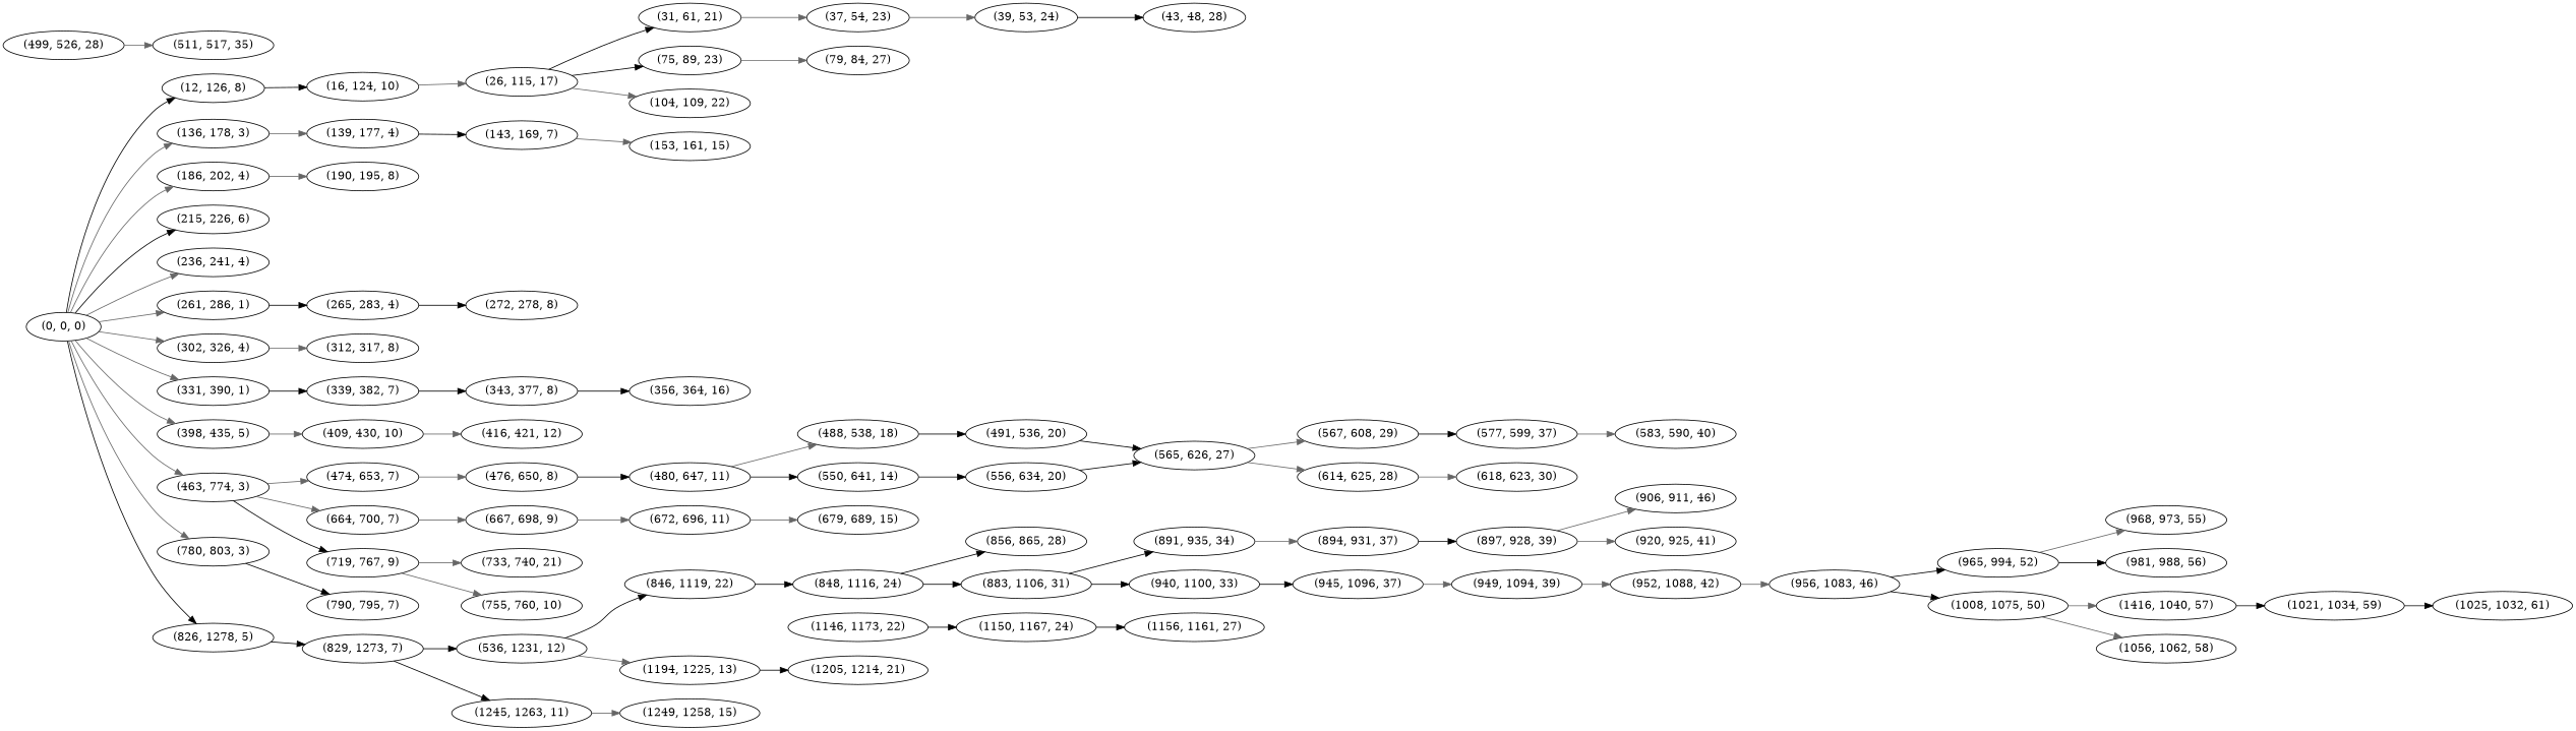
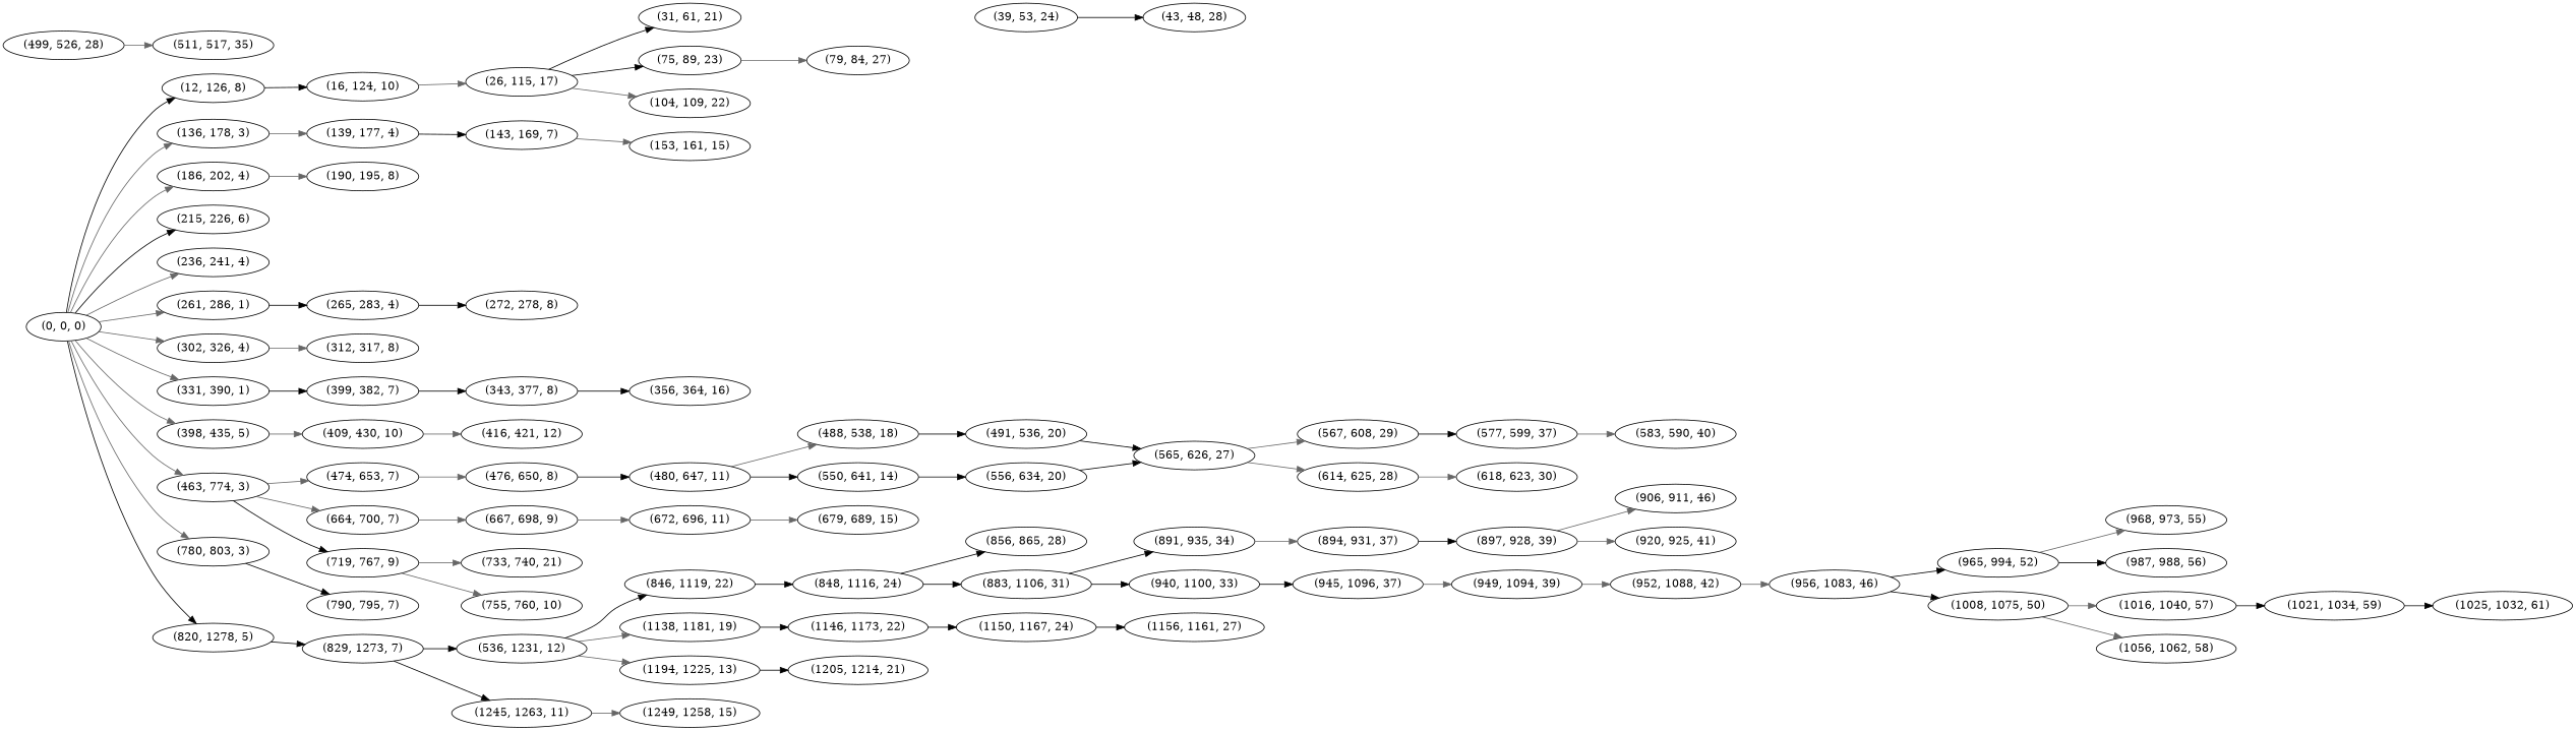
  digraph {
    rankdir=LR
    edge [color=gray40]
    "(0, 0, 0)"
    "(12, 126, 8)"
    "(136, 178, 3)"
    "(186, 202, 4)"
    "(215, 226, 6)"
    "(236, 241, 4)"
    "(261, 286, 1)"
    "(302, 326, 4)"
    "(331, 390, 1)"
    "(398, 435, 5)"
    "(463, 774, 3)"
    "(780, 803, 3)"
-   "(826, 1278, 5)"
+   "(826, 1278, 5)" [label="(820, 1278, 5)"]
    "(16, 124, 10)"
    "(139, 177, 4)"
    "(190, 195, 8)"
    "(265, 283, 4)"
    "(312, 317, 8)"
-   "(339, 382, 7)"
+   "(339, 382, 7)" [label="(399, 382, 7)"]
    "(409, 430, 10)"
    "(474, 653, 7)"
    "(664, 700, 7)"
    "(719, 767, 9)"
    "(790, 795, 7)"
    "(829, 1273, 7)"
    "(26, 115, 17)"
    "(31, 61, 21)"
    "(75, 89, 23)"
    "(104, 109, 22)"
-   "(37, 54, 23)"
    "(79, 84, 27)"
    "(39, 53, 24)"
    "(43, 48, 28)"
    "(143, 169, 7)"
    "(153, 161, 15)"
    "(272, 278, 8)"
    "(343, 377, 8)"
    "(356, 364, 16)"
    "(416, 421, 12)"
    "(476, 650, 8)"
    "(667, 698, 9)"
    "(733, 740, 21)"
    "(755, 760, 10)"
    "(480, 647, 11)"
    "(488, 538, 18)"
    "(550, 641, 14)"
    "(491, 536, 20)"
    "(556, 634, 20)"
    "(565, 626, 27)"
    "(499, 526, 28)"
    "(511, 517, 35)"
    "(567, 608, 29)"
    "(614, 625, 28)"
    "(577, 599, 37)"
    "(618, 623, 30)"
    "(583, 590, 40)"
    "(672, 696, 11)"
    "(679, 689, 15)"
    n59 [label="(536, 1231, 12)"]
    "(1245, 1263, 11)"
    "(846, 1119, 22)"
+   "(1138, 1181, 19)"
    "(1194, 1225, 13)"
    "(1249, 1258, 15)"
    "(848, 1116, 24)"
    "(1146, 1173, 22)"
    "(1205, 1214, 21)"
    "(856, 865, 28)"
    "(883, 1106, 31)"
    "(891, 935, 34)"
    "(940, 1100, 33)"
    "(894, 931, 37)"
    "(945, 1096, 37)"
    "(897, 928, 39)"
    "(906, 911, 46)"
    "(920, 925, 41)"
    "(949, 1094, 39)"
    "(952, 1088, 42)"
    "(956, 1083, 46)"
    "(965, 994, 52)"
    "(1008, 1075, 50)"
    "(968, 973, 55)"
-   "(981, 988, 56)"
-   "(1016, 1040, 57)" [label="(1416, 1040, 57)"]
+   "(981, 988, 56)" [label="(987, 988, 56)"]
+   "(1016, 1040, 57)"
    "(1056, 1062, 58)"
    "(1021, 1034, 59)"
    "(1025, 1032, 61)"
    "(1150, 1167, 24)"
    "(1156, 1161, 27)"
    "(0, 0, 0)" -> "(12, 126, 8)" [color=black]
    "(0, 0, 0)" -> "(136, 178, 3)"
    "(0, 0, 0)" -> "(186, 202, 4)"
    "(0, 0, 0)" -> "(215, 226, 6)" [color=black]
    "(0, 0, 0)" -> "(236, 241, 4)"
    "(0, 0, 0)" -> "(261, 286, 1)"
    "(0, 0, 0)" -> "(302, 326, 4)"
    "(0, 0, 0)" -> "(331, 390, 1)"
    "(0, 0, 0)" -> "(398, 435, 5)"
    "(0, 0, 0)" -> "(463, 774, 3)"
    "(0, 0, 0)" -> "(780, 803, 3)"
    "(0, 0, 0)" -> "(826, 1278, 5)" [color=black]
    "(12, 126, 8)" -> "(16, 124, 10)" [color=black]
    "(136, 178, 3)" -> "(139, 177, 4)"
    "(186, 202, 4)" -> "(190, 195, 8)"
    "(261, 286, 1)" -> "(265, 283, 4)" [color=black]
    "(302, 326, 4)" -> "(312, 317, 8)"
    "(331, 390, 1)" -> "(339, 382, 7)" [color=black]
    "(398, 435, 5)" -> "(409, 430, 10)"
    "(463, 774, 3)" -> "(474, 653, 7)"
    "(463, 774, 3)" -> "(664, 700, 7)"
    "(463, 774, 3)" -> "(719, 767, 9)" [color=black]
    "(780, 803, 3)" -> "(790, 795, 7)" [color=black]
    "(826, 1278, 5)" -> "(829, 1273, 7)" [color=black]
    "(16, 124, 10)" -> "(26, 115, 17)"
    "(139, 177, 4)" -> "(143, 169, 7)" [color=black]
    "(265, 283, 4)" -> "(272, 278, 8)" [color=black]
    "(339, 382, 7)" -> "(343, 377, 8)" [color=black]
    "(409, 430, 10)" -> "(416, 421, 12)"
    "(474, 653, 7)" -> "(476, 650, 8)"
    "(664, 700, 7)" -> "(667, 698, 9)"
    "(719, 767, 9)" -> "(733, 740, 21)"
    "(719, 767, 9)" -> "(755, 760, 10)"
    "(829, 1273, 7)" -> n59 [color=black]
    "(829, 1273, 7)" -> "(1245, 1263, 11)" [color=black]
    "(26, 115, 17)" -> "(31, 61, 21)" [color=black]
    "(26, 115, 17)" -> "(75, 89, 23)" [color=black]
    "(26, 115, 17)" -> "(104, 109, 22)"
-   "(31, 61, 21)" -> "(37, 54, 23)"
    "(75, 89, 23)" -> "(79, 84, 27)"
-   "(37, 54, 23)" -> "(39, 53, 24)"
    "(39, 53, 24)" -> "(43, 48, 28)" [color=black]
    "(143, 169, 7)" -> "(153, 161, 15)"
    "(343, 377, 8)" -> "(356, 364, 16)" [color=black]
    "(476, 650, 8)" -> "(480, 647, 11)" [color=black]
    "(667, 698, 9)" -> "(672, 696, 11)"
    "(480, 647, 11)" -> "(488, 538, 18)"
    "(480, 647, 11)" -> "(550, 641, 14)" [color=black]
    "(488, 538, 18)" -> "(491, 536, 20)" [color=black]
    "(550, 641, 14)" -> "(556, 634, 20)" [color=black]
    "(491, 536, 20)" -> "(565, 626, 27)" [color=black]
    "(556, 634, 20)" -> "(565, 626, 27)" [color=black]
    "(565, 626, 27)" -> "(567, 608, 29)"
    "(565, 626, 27)" -> "(614, 625, 28)"
    "(499, 526, 28)" -> "(511, 517, 35)"
    "(567, 608, 29)" -> "(577, 599, 37)" [color=black]
    "(614, 625, 28)" -> "(618, 623, 30)"
    "(577, 599, 37)" -> "(583, 590, 40)"
    "(672, 696, 11)" -> "(679, 689, 15)"
    n59 -> "(846, 1119, 22)" [color=black]
+   n59 -> "(1138, 1181, 19)"
    n59 -> "(1194, 1225, 13)"
    "(1245, 1263, 11)" -> "(1249, 1258, 15)"
    "(846, 1119, 22)" -> "(848, 1116, 24)" [color=black]
+   "(1138, 1181, 19)" -> "(1146, 1173, 22)" [color=black]
    "(1194, 1225, 13)" -> "(1205, 1214, 21)" [color=black]
    "(848, 1116, 24)" -> "(856, 865, 28)" [color=black]
    "(848, 1116, 24)" -> "(883, 1106, 31)" [color=black]
    "(1146, 1173, 22)" -> "(1150, 1167, 24)" [color=black]
    "(883, 1106, 31)" -> "(891, 935, 34)" [color=black]
    "(883, 1106, 31)" -> "(940, 1100, 33)" [color=black]
    "(891, 935, 34)" -> "(894, 931, 37)"
    "(940, 1100, 33)" -> "(945, 1096, 37)" [color=black]
    "(894, 931, 37)" -> "(897, 928, 39)" [color=black]
    "(945, 1096, 37)" -> "(949, 1094, 39)"
    "(897, 928, 39)" -> "(906, 911, 46)"
    "(897, 928, 39)" -> "(920, 925, 41)"
    "(949, 1094, 39)" -> "(952, 1088, 42)"
    "(952, 1088, 42)" -> "(956, 1083, 46)"
    "(956, 1083, 46)" -> "(965, 994, 52)" [color=black]
    "(956, 1083, 46)" -> "(1008, 1075, 50)" [color=black]
    "(965, 994, 52)" -> "(968, 973, 55)"
    "(965, 994, 52)" -> "(981, 988, 56)" [color=black]
    "(1008, 1075, 50)" -> "(1016, 1040, 57)"
    "(1008, 1075, 50)" -> "(1056, 1062, 58)"
    "(1016, 1040, 57)" -> "(1021, 1034, 59)" [color=black]
    "(1021, 1034, 59)" -> "(1025, 1032, 61)" [color=black]
    "(1150, 1167, 24)" -> "(1156, 1161, 27)" [color=black]
  }
